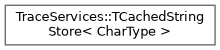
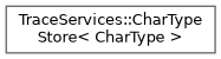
  digraph {
    rankdir=TB
-   n1 [color=grey40 fillcolor=white fontname=Helvetica fontsize=10 height=0.2 label="TraceServices::TCachedString\lStore\< CharType \>" shape=box style=filled width=0.4]
+   n1 [color=grey40 fillcolor=white fontname=Helvetica fontsize=10 height=0.2 label="TraceServices::CharType\lStore\< CharType \>" shape=box style=filled width=0.4]
  }
